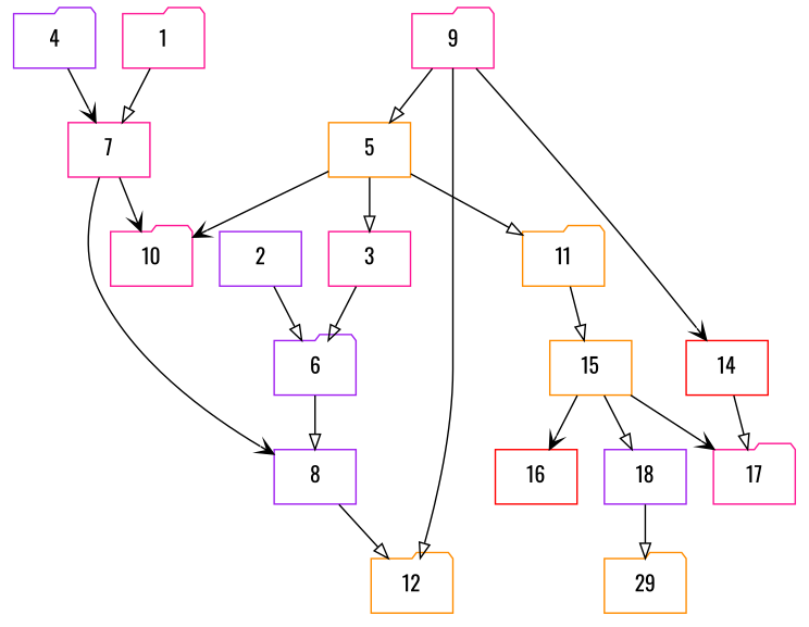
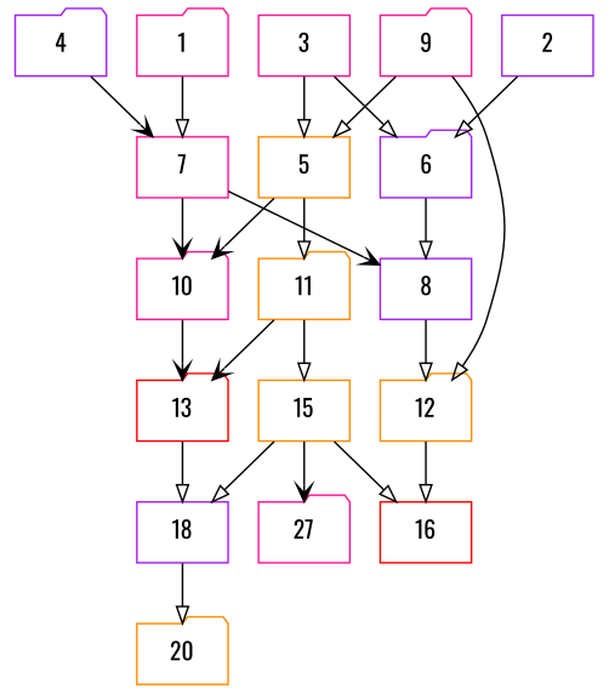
  digraph {
    fontname=Oswald
    node [alpha=0.17 color=deeppink fontname=Oswald shape=folder]
    edge [arrowhead=onormal fontname=Oswald]
    1 [alpha=0.18 expect_size=35260416]
    7 [expect_size=30757888 shape=box]
    10 [alpha=0.13 expect_size=49727488]
    8 [color=purple expect_size=13357056 shape=box]
+   13 [alpha=0.05 color=red expect_size=29922304]
    12 [alpha=0.10 color=darkorange expect_size=49153024]
    2 [alpha=0.12 color=purple expect_size=48521216 shape=box]
    6 [alpha=0.02 color=purple expect_size=12217344]
    3 [alpha=0.08 expect_size=18314240 shape=box]
    5 [color=darkorange expect_size=30583808 shape=box]
    11 [alpha=0.14 color=darkorange expect_size=6382592]
    9 [alpha=0.04 expect_size=16614400]
-   14 [alpha=0.03 color=red expect_size=49051648 shape=box]
    15 [alpha=0.06 color=darkorange expect_size=28854272 shape=box]
    4 [alpha=0.11 color=purple expect_size=15447040]
    16 [alpha=0.11 color=red expect_size=22303744 shape=box]
-   17 [alpha=0.04 expect_size=27220992]
+   17 [alpha=0.04 expect_size=27220992 label=27]
    18 [alpha=0.03 color=purple expect_size=19603456 shape=box]
-   20 [alpha=0.12 color=darkorange expect_size=22846464 label=29]
+   20 [alpha=0.12 color=darkorange expect_size=22846464]
    1 -> 7
    7 -> 10 [arrowhead=vee]
    7 -> 8 [arrowhead=vee]
+   10 -> 13 [arrowhead=vee]
    8 -> 12
+   13 -> 18
+   12 -> 16
    2 -> 6
    6 -> 8
    3 -> 6
-   5 -> 3
+   3 -> 5
    5 -> 10 [arrowhead=vee]
    5 -> 11
+   11 -> 13 [arrowhead=vee]
    11 -> 15
    9 -> 12
    9 -> 5
-   9 -> 14 [arrowhead=vee]
-   14 -> 17
-   15 -> 16 [arrowhead=vee]
+   15 -> 16
    15 -> 17 [arrowhead=vee]
    15 -> 18
    4 -> 7 [arrowhead=vee]
    18 -> 20
  }
